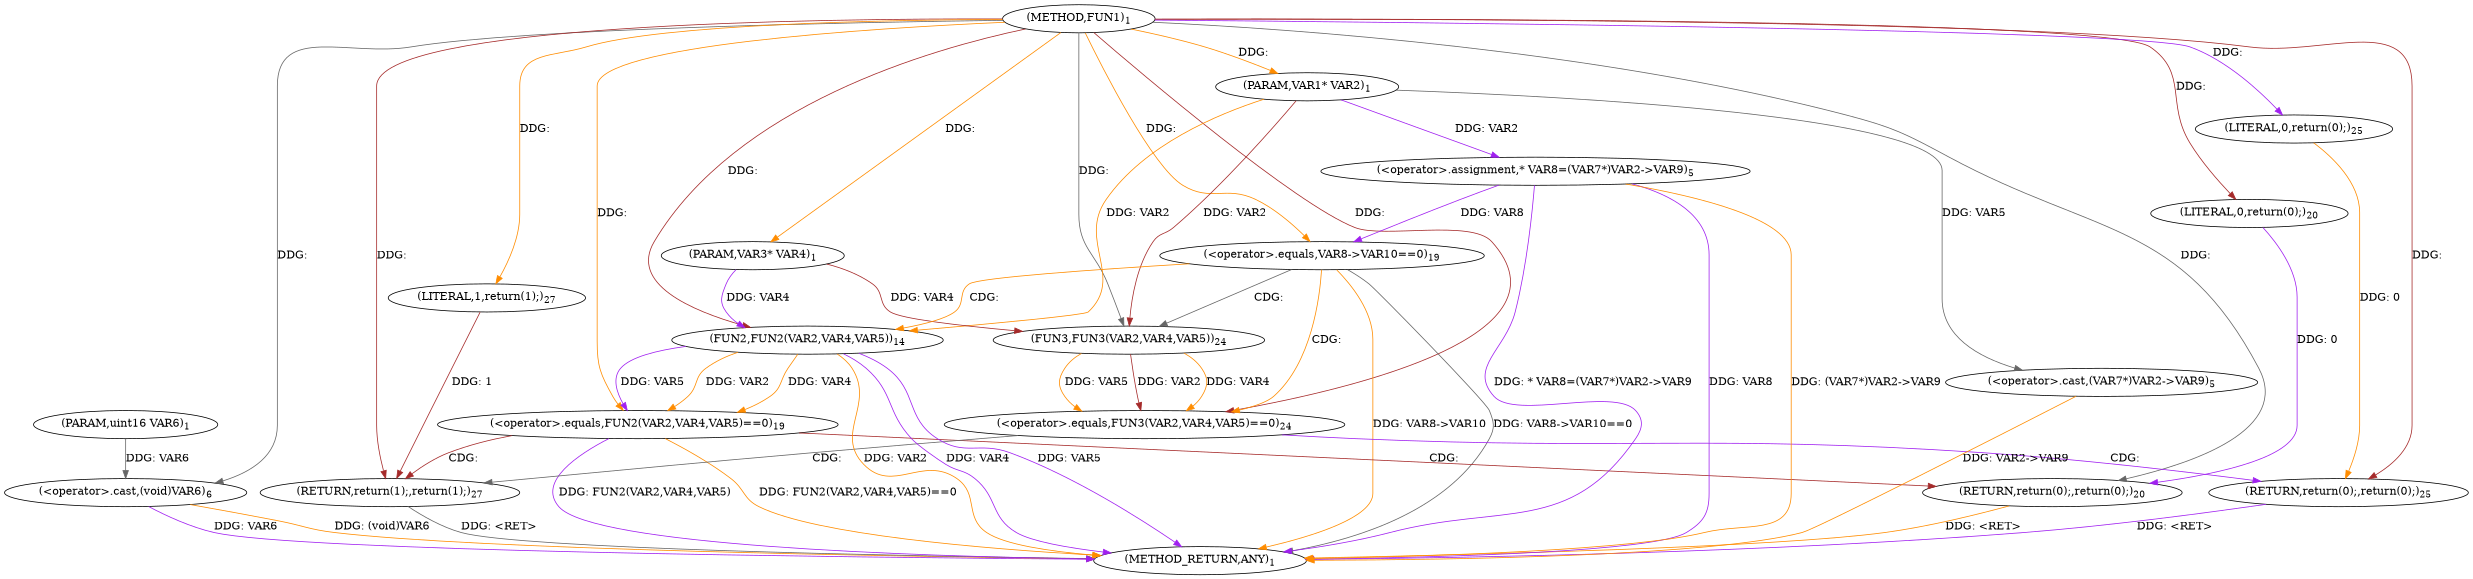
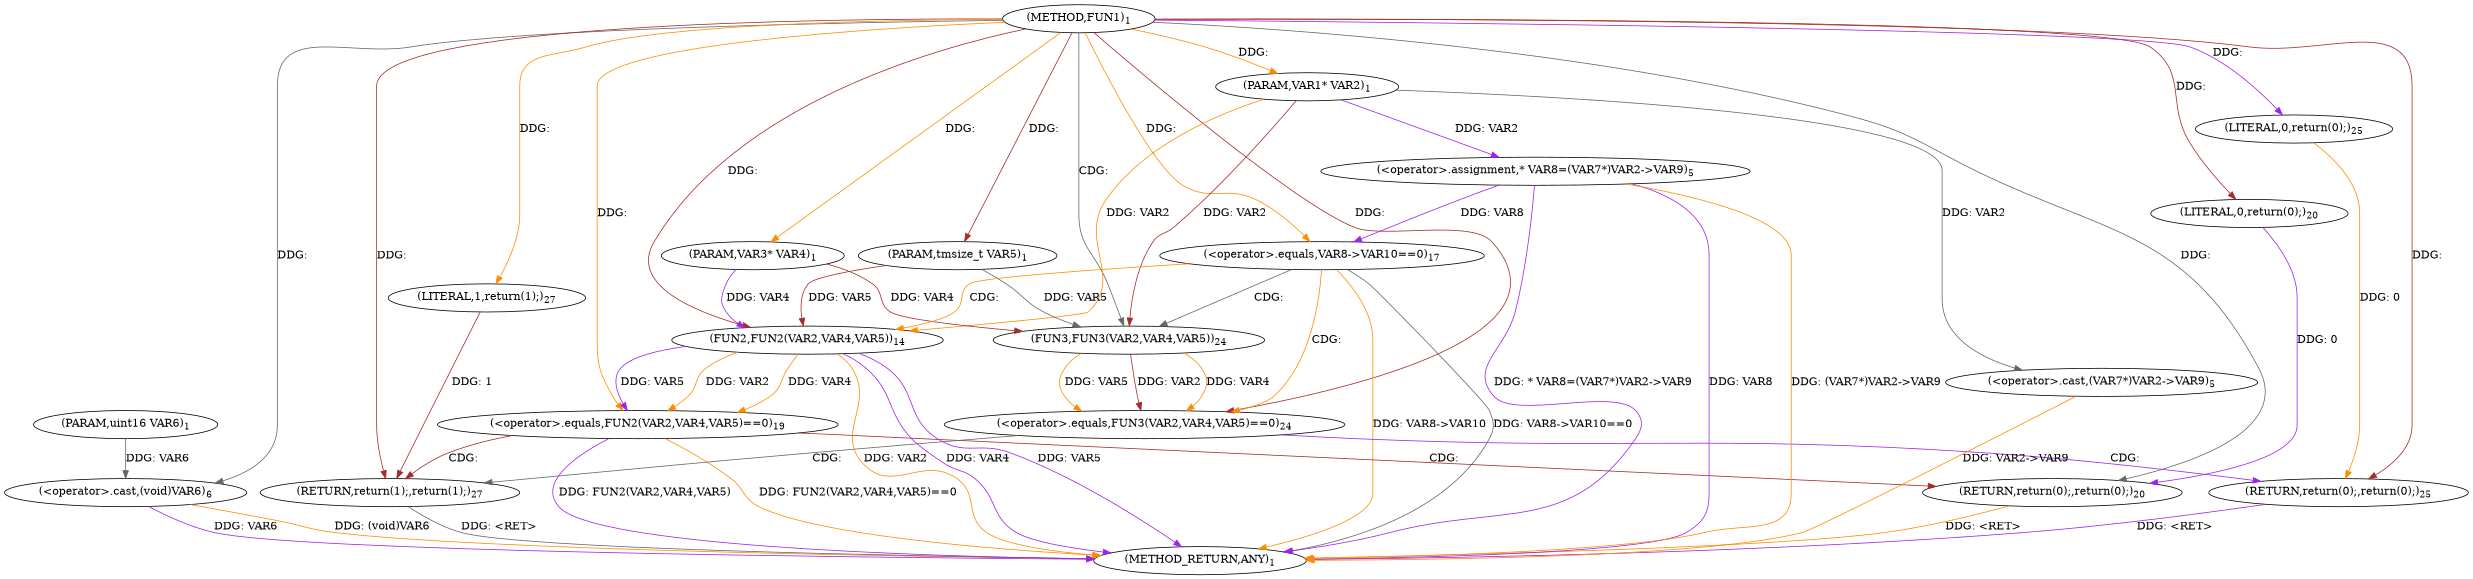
  digraph {
    fontname="DejaVu Serif"
    node [fontname="DejaVu Serif"]
    edge [color=darkorange fontname="DejaVu Serif"]
    n1 [label=<(METHOD,FUN1)<SUB>1</SUB>>]
    n2 [label=<(PARAM,VAR1* VAR2)<SUB>1</SUB>>]
    n3 [label=<(PARAM,VAR3* VAR4)<SUB>1</SUB>>]
+   n4 [label=<(PARAM,tmsize_t VAR5)<SUB>1</SUB>>]
    n5 [label=<(&lt;operator&gt;.cast,(void)VAR6)<SUB>6</SUB>>]
    n6 [label=<(RETURN,return(1);,return(1);)<SUB>27</SUB>>]
-   n7 [label=<(&lt;operator&gt;.equals,VAR8-&gt;VAR10==0)<SUB>19</SUB>>]
+   n7 [label=<(&lt;operator&gt;.equals,VAR8-&gt;VAR10==0)<SUB>17</SUB>>]
    n8 [label=<(LITERAL,1,return(1);)<SUB>27</SUB>>]
    n9 [label=<(&lt;operator&gt;.equals,FUN2(VAR2,VAR4,VAR5)==0)<SUB>19</SUB>>]
    n10 [label=<(RETURN,return(0);,return(0);)<SUB>20</SUB>>]
    n11 [label=<(&lt;operator&gt;.equals,FUN3(VAR2,VAR4,VAR5)==0)<SUB>24</SUB>>]
    n12 [label=<(FUN2,FUN2(VAR2,VAR4,VAR5))<SUB>14</SUB>>]
    n13 [label=<(LITERAL,0,return(0);)<SUB>20</SUB>>]
    n14 [label=<(RETURN,return(0);,return(0);)<SUB>25</SUB>>]
    n15 [label=<(FUN3,FUN3(VAR2,VAR4,VAR5))<SUB>24</SUB>>]
    n16 [label=<(LITERAL,0,return(0);)<SUB>25</SUB>>]
    n17 [label=<(&lt;operator&gt;.assignment,* VAR8=(VAR7*)VAR2-&gt;VAR9)<SUB>5</SUB>>]
    n18 [label=<(&lt;operator&gt;.cast,(VAR7*)VAR2-&gt;VAR9)<SUB>5</SUB>>]
    n19 [label=<(PARAM,uint16 VAR6)<SUB>1</SUB>>]
    n20 [label=<(METHOD_RETURN,ANY)<SUB>1</SUB>>]
    n1 -> n2 [label="DDG: "]
    n1 -> n3 [label="DDG: "]
+   n1 -> n4 [color=brown label="DDG: "]
    n1 -> n5 [color=gray40 label="DDG: "]
    n1 -> n6 [color=brown label="DDG: "]
    n1 -> n7 [label="DDG: "]
    n1 -> n8 [label="DDG: "]
    n1 -> n9 [label="DDG: "]
    n1 -> n10 [color=gray40 label="DDG: "]
    n1 -> n11 [color=brown label="DDG: "]
    n1 -> n12 [color=brown label="DDG: "]
    n1 -> n13 [color=brown label="DDG: "]
    n1 -> n14 [color=brown label="DDG: "]
-   n1 -> n15 [color=gray40 label="DDG: "]
+   n1 -> n15 [color=gray40 label="CDG: "]
    n1 -> n16 [color=purple label="DDG: "]
    n2 -> n12 [label="DDG: VAR2"]
    n2 -> n15 [color=brown label="DDG: VAR2"]
    n2 -> n17 [color=purple label="DDG: VAR2"]
-   n2 -> n18 [color=gray40 label="DDG: VAR5"]
+   n2 -> n18 [color=gray40 label="DDG: VAR2"]
    n3 -> n12 [color=purple label="DDG: VAR4"]
    n3 -> n15 [color=brown label="DDG: VAR4"]
+   n4 -> n12 [color=brown label="DDG: VAR5"]
+   n4 -> n15 [color=gray40 label="DDG: VAR5"]
    n5 -> n20 [color=purple label="DDG: VAR6"]
    n5 -> n20 [label="DDG: (void)VAR6"]
    n6 -> n20 [color=gray40 label="DDG: &lt;RET&gt;"]
    n7 -> n11 [label="CDG: "]
    n7 -> n12 [label="CDG: "]
    n7 -> n15 [color=gray40 label="CDG: "]
    n7 -> n20 [label="DDG: VAR8-&gt;VAR10"]
    n7 -> n20 [color=gray40 label="DDG: VAR8-&gt;VAR10==0"]
    n8 -> n6 [color=brown label="DDG: 1"]
    n9 -> n6 [color=brown label="CDG: "]
    n9 -> n10 [color=brown label="CDG: "]
    n9 -> n20 [color=purple label="DDG: FUN2(VAR2,VAR4,VAR5)"]
    n9 -> n20 [label="DDG: FUN2(VAR2,VAR4,VAR5)==0"]
    n10 -> n20 [label="DDG: &lt;RET&gt;"]
    n11 -> n6 [color=gray40 label="CDG: "]
    n11 -> n14 [color=purple label="CDG: "]
    n12 -> n9 [label="DDG: VAR2"]
    n12 -> n9 [label="DDG: VAR4"]
    n12 -> n9 [color=purple label="DDG: VAR5"]
    n12 -> n20 [label="DDG: VAR2"]
    n12 -> n20 [color=purple label="DDG: VAR4"]
    n12 -> n20 [color=purple label="DDG: VAR5"]
    n13 -> n10 [color=purple label="DDG: 0"]
    n14 -> n20 [color=purple label="DDG: &lt;RET&gt;"]
    n15 -> n11 [color=brown label="DDG: VAR2"]
    n15 -> n11 [label="DDG: VAR4"]
    n15 -> n11 [label="DDG: VAR5"]
    n16 -> n14 [label="DDG: 0"]
    n17 -> n7 [color=purple label="DDG: VAR8"]
    n17 -> n20 [color=purple label="DDG: VAR8"]
    n17 -> n20 [label="DDG: (VAR7*)VAR2-&gt;VAR9"]
    n17 -> n20 [color=purple label="DDG: * VAR8=(VAR7*)VAR2-&gt;VAR9"]
    n18 -> n20 [label="DDG: VAR2-&gt;VAR9"]
    n19 -> n5 [color=gray40 label="DDG: VAR6"]
  }
